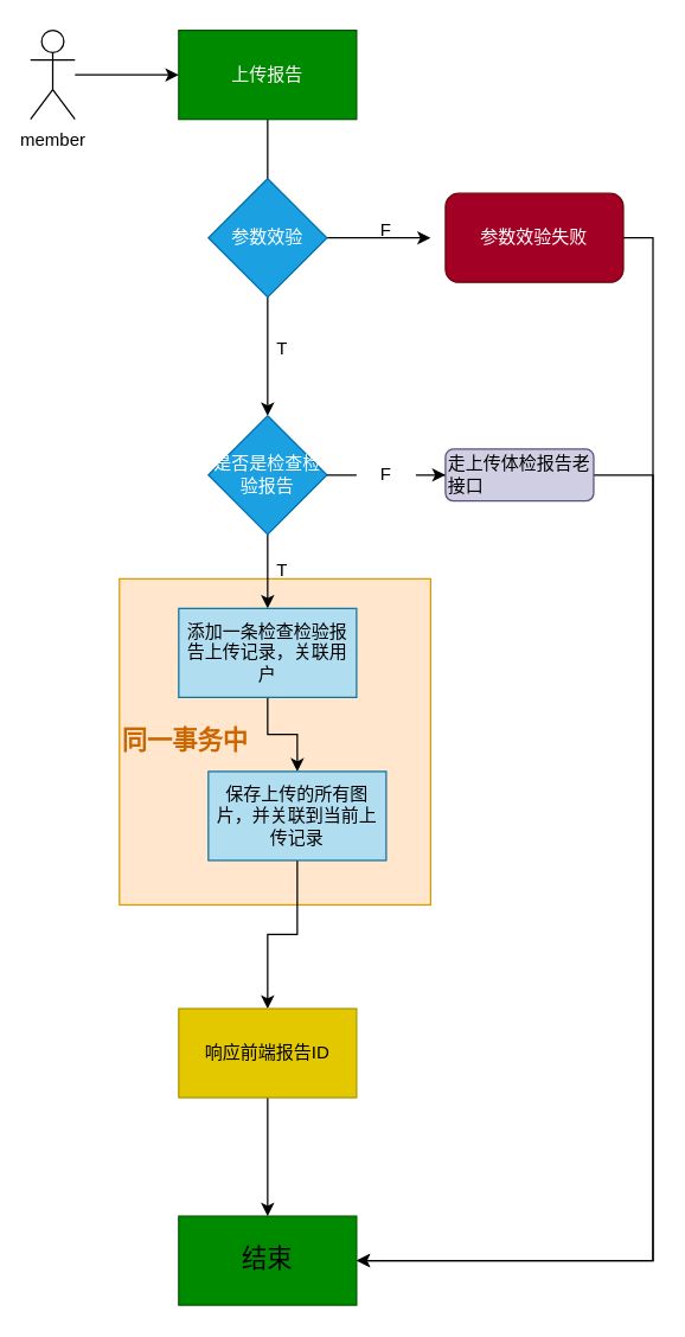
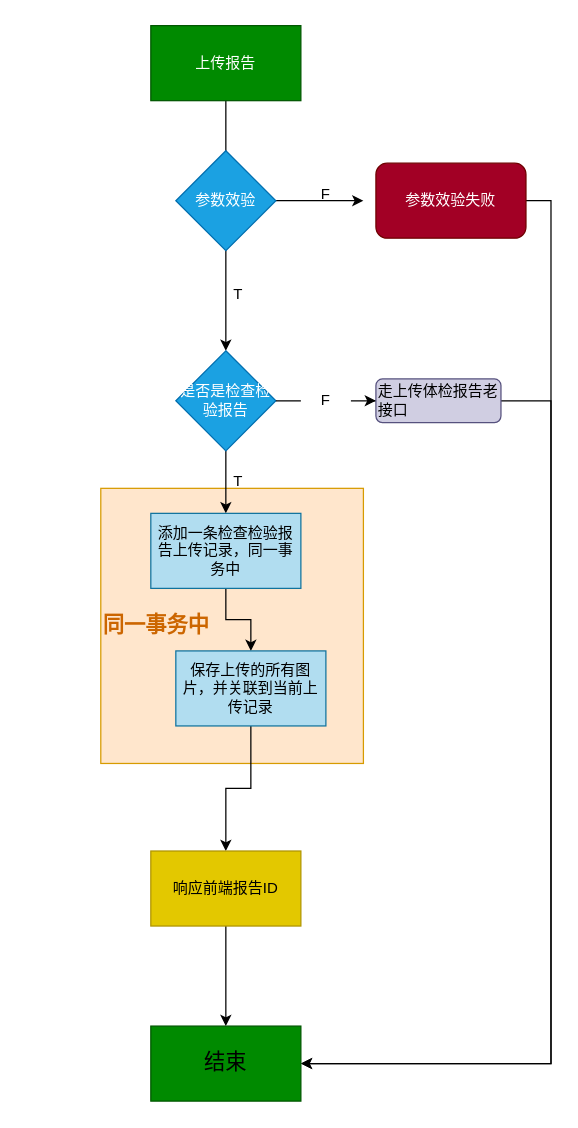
  <mxCell id="0" />
  <mxCell id="1" parent="0" />
  <mxCell id="2" value="&lt;div&gt;&lt;b&gt;&lt;font style=&quot;font-size: 17px&quot; color=&quot;#cc6600&quot;&gt;同一事务中&lt;/font&gt;&lt;/b&gt;&lt;/div&gt;" style="rounded=0;whiteSpace=wrap;html=1;fillColor=#ffe6cc;strokeColor=#d79b00;align=left;" vertex="1" parent="1"><mxGeometry x="80" y="390" width="210" height="220" as="geometry" /></mxCell>
  <mxCell id="3" value="" style="edgeStyle=orthogonalEdgeStyle;rounded=0;orthogonalLoop=1;jettySize=auto;html=1;" edge="1" parent="1" source="4" target="9"><mxGeometry relative="1" as="geometry" /></mxCell>
  <mxCell id="4" value="上传报告" style="rounded=0;whiteSpace=wrap;html=1;fillColor=#008a00;fontColor=#ffffff;strokeColor=#005700;" vertex="1" parent="1"><mxGeometry x="120" y="20" width="120" height="60" as="geometry" /></mxCell>
- <mxCell id="5" style="edgeStyle=orthogonalEdgeStyle;rounded=0;orthogonalLoop=1;jettySize=auto;html=1;entryX=0;entryY=0.5;entryDx=0;entryDy=0;" edge="1" parent="1" source="6" target="4"><mxGeometry relative="1" as="geometry"><Array as="points"><mxPoint x="90" y="50" /><mxPoint x="90" y="50" /></Array></mxGeometry></mxCell>
- <mxCell id="6" value="member" style="shape=umlActor;verticalLabelPosition=bottom;verticalAlign=top;html=1;outlineConnect=0;" vertex="1" parent="1"><mxGeometry x="20" y="20" width="30" height="60" as="geometry" /></mxCell>
  <mxCell id="7" value="" style="edgeStyle=orthogonalEdgeStyle;rounded=0;orthogonalLoop=1;jettySize=auto;html=1;startArrow=none;entryX=0;entryY=0.5;entryDx=0;entryDy=0;" edge="1" parent="1" source="12" target="11"><mxGeometry relative="1" as="geometry"><mxPoint x="280" y="320" as="targetPoint" /></mxGeometry></mxCell>
  <mxCell id="8" style="edgeStyle=orthogonalEdgeStyle;rounded=0;orthogonalLoop=1;jettySize=auto;html=1;exitX=0.5;exitY=1;exitDx=0;exitDy=0;" edge="1" parent="1" source="9"><mxGeometry relative="1" as="geometry"><mxPoint x="180" y="410" as="targetPoint" /></mxGeometry></mxCell>
  <mxCell id="9" value="是否是检查检验报告" style="rhombus;whiteSpace=wrap;html=1;rounded=0;fillColor=#1ba1e2;fontColor=#ffffff;strokeColor=#006EAF;" vertex="1" parent="1"><mxGeometry x="140" y="280" width="80" height="80" as="geometry" /></mxCell>
  <mxCell id="10" style="edgeStyle=orthogonalEdgeStyle;rounded=0;orthogonalLoop=1;jettySize=auto;html=1;exitX=1;exitY=0.5;exitDx=0;exitDy=0;entryX=1;entryY=0.5;entryDx=0;entryDy=0;fontSize=12;fontColor=#000000;" edge="1" parent="1" source="11" target="25"><mxGeometry relative="1" as="geometry"><Array as="points"><mxPoint x="440" y="320" /><mxPoint x="440" y="850" /></Array></mxGeometry></mxCell>
  <mxCell id="11" value="走上传体检报告老接口" style="rounded=1;whiteSpace=wrap;html=1;fillColor=#d0cee2;strokeColor=#56517e;align=left;" vertex="1" parent="1"><mxGeometry x="300" y="302.5" width="100" height="35" as="geometry" /></mxCell>
  <mxCell id="12" value="F" style="text;html=1;strokeColor=none;fillColor=none;align=center;verticalAlign=middle;whiteSpace=wrap;rounded=0;" vertex="1" parent="1"><mxGeometry x="240" y="310" width="40" height="20" as="geometry" /></mxCell>
  <mxCell id="13" value="" style="edgeStyle=orthogonalEdgeStyle;rounded=0;orthogonalLoop=1;jettySize=auto;html=1;endArrow=none;" edge="1" parent="1" source="9" target="12"><mxGeometry relative="1" as="geometry"><mxPoint x="280" y="320" as="targetPoint" /><mxPoint x="220" y="320" as="sourcePoint" /></mxGeometry></mxCell>
  <mxCell id="14" style="edgeStyle=orthogonalEdgeStyle;rounded=0;orthogonalLoop=1;jettySize=auto;html=1;exitX=1;exitY=0.5;exitDx=0;exitDy=0;" edge="1" parent="1" source="15"><mxGeometry relative="1" as="geometry"><mxPoint x="290" y="160" as="targetPoint" /></mxGeometry></mxCell>
  <mxCell id="15" value="参数效验" style="rhombus;whiteSpace=wrap;html=1;fillColor=#1ba1e2;fontColor=#ffffff;strokeColor=#006EAF;" vertex="1" parent="1"><mxGeometry x="140" y="120" width="80" height="80" as="geometry" /></mxCell>
  <mxCell id="16" style="edgeStyle=orthogonalEdgeStyle;rounded=0;orthogonalLoop=1;jettySize=auto;html=1;exitX=1;exitY=0.5;exitDx=0;exitDy=0;entryX=1;entryY=0.5;entryDx=0;entryDy=0;fontSize=12;fontColor=#000000;" edge="1" parent="1" source="17" target="25"><mxGeometry relative="1" as="geometry" /></mxCell>
  <mxCell id="17" value="参数效验失败" style="rounded=1;whiteSpace=wrap;html=1;fillColor=#a20025;fontColor=#ffffff;strokeColor=#6F0000;" vertex="1" parent="1"><mxGeometry x="300" y="130" width="120" height="60" as="geometry" /></mxCell>
  <mxCell id="18" value="T" style="text;html=1;strokeColor=none;fillColor=none;align=center;verticalAlign=middle;whiteSpace=wrap;rounded=0;" vertex="1" parent="1"><mxGeometry x="160" y="220" width="60" height="30" as="geometry" /></mxCell>
  <mxCell id="19" value="F" style="text;html=1;strokeColor=none;fillColor=none;align=center;verticalAlign=middle;whiteSpace=wrap;rounded=0;" vertex="1" parent="1"><mxGeometry x="230" y="140" width="60" height="30" as="geometry" /></mxCell>
  <mxCell id="20" style="edgeStyle=orthogonalEdgeStyle;rounded=0;orthogonalLoop=1;jettySize=auto;html=1;exitX=0.5;exitY=1;exitDx=0;exitDy=0;entryX=0.5;entryY=0;entryDx=0;entryDy=0;" edge="1" parent="1" source="21" target="23"><mxGeometry relative="1" as="geometry"><mxPoint x="180" y="530" as="targetPoint" /></mxGeometry></mxCell>
- <mxCell id="21" value="添加一条检查检验报告上传记录，关联用户" style="rounded=0;whiteSpace=wrap;html=1;fillColor=#b1ddf0;strokeColor=#10739e;" vertex="1" parent="1"><mxGeometry x="120" y="410" width="120" height="60" as="geometry" /></mxCell>
+ <mxCell id="21" value="添加一条检查检验报告上传记录，同一事务中" style="rounded=0;whiteSpace=wrap;html=1;fillColor=#b1ddf0;strokeColor=#10739e;" vertex="1" parent="1"><mxGeometry x="120" y="410" width="120" height="60" as="geometry" /></mxCell>
  <mxCell id="22" style="edgeStyle=orthogonalEdgeStyle;rounded=0;orthogonalLoop=1;jettySize=auto;html=1;exitX=0.5;exitY=1;exitDx=0;exitDy=0;fontSize=17;fontColor=#CC6600;entryX=0.5;entryY=0;entryDx=0;entryDy=0;" edge="1" parent="1" source="23" target="27"><mxGeometry relative="1" as="geometry"><mxPoint x="180" y="650" as="targetPoint" /></mxGeometry></mxCell>
  <mxCell id="23" value="保存上传的所有图片，并关联到当前上传记录" style="rounded=0;whiteSpace=wrap;html=1;fillColor=#b1ddf0;strokeColor=#10739e;" vertex="1" parent="1"><mxGeometry x="140" y="520" width="120" height="60" as="geometry" /></mxCell>
  <mxCell id="24" value="T" style="text;html=1;strokeColor=none;fillColor=none;align=center;verticalAlign=middle;whiteSpace=wrap;rounded=0;" vertex="1" parent="1"><mxGeometry x="160" y="370" width="60" height="30" as="geometry" /></mxCell>
  <mxCell id="25" value="&lt;font color=&quot;#000000&quot;&gt;结束&lt;/font&gt;" style="rounded=0;whiteSpace=wrap;html=1;fontSize=17;fillColor=#008a00;strokeColor=#005700;fontColor=#ffffff;" vertex="1" parent="1"><mxGeometry x="120" y="820" width="120" height="60" as="geometry" /></mxCell>
  <mxCell id="26" style="edgeStyle=orthogonalEdgeStyle;rounded=0;orthogonalLoop=1;jettySize=auto;html=1;entryX=0.5;entryY=0;entryDx=0;entryDy=0;fontSize=12;fontColor=#000000;" edge="1" parent="1" source="27" target="25"><mxGeometry relative="1" as="geometry" /></mxCell>
  <mxCell id="27" value="响应前端报告ID" style="rounded=0;whiteSpace=wrap;html=1;fontSize=12;fontColor=#000000;fillColor=#e3c800;strokeColor=#B09500;" vertex="1" parent="1"><mxGeometry x="120" y="680" width="120" height="60" as="geometry" /></mxCell>
